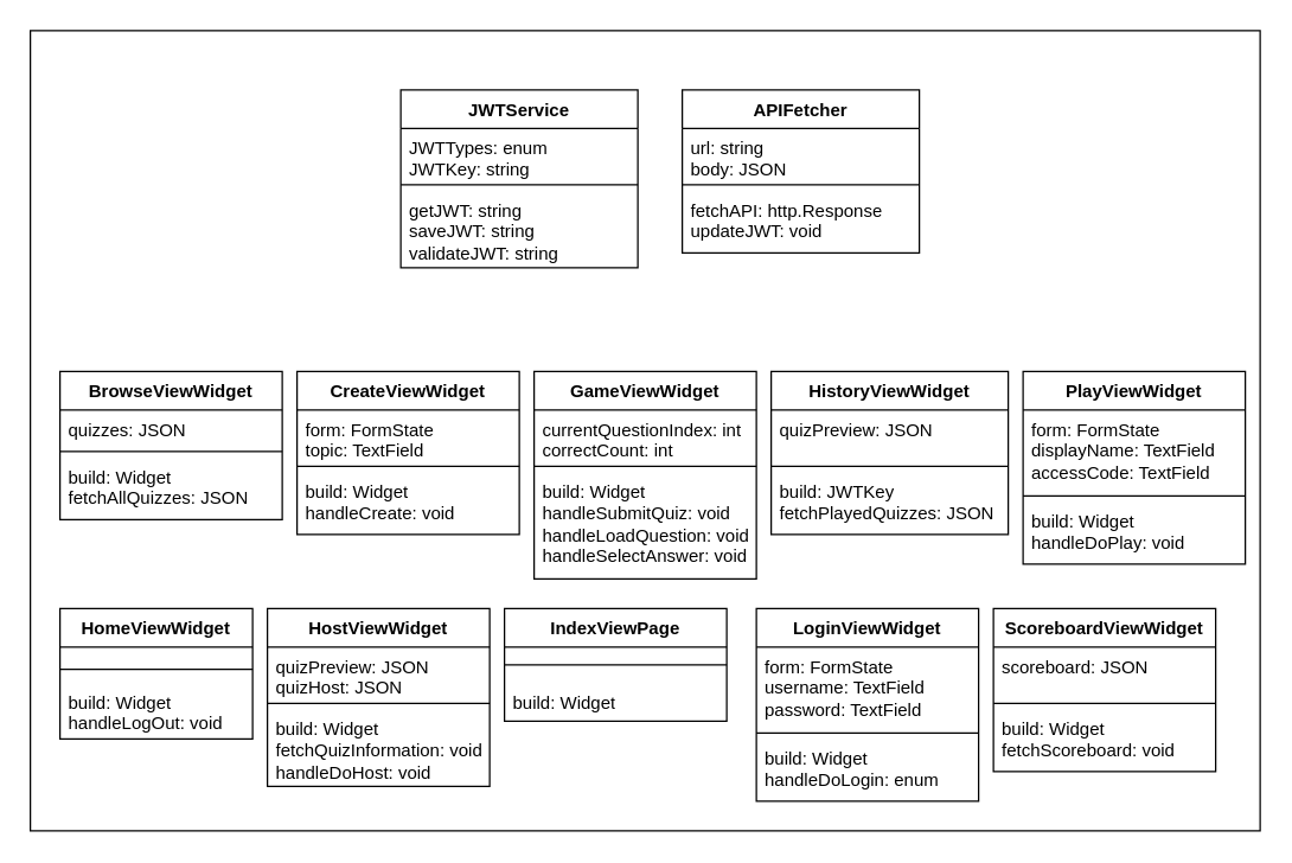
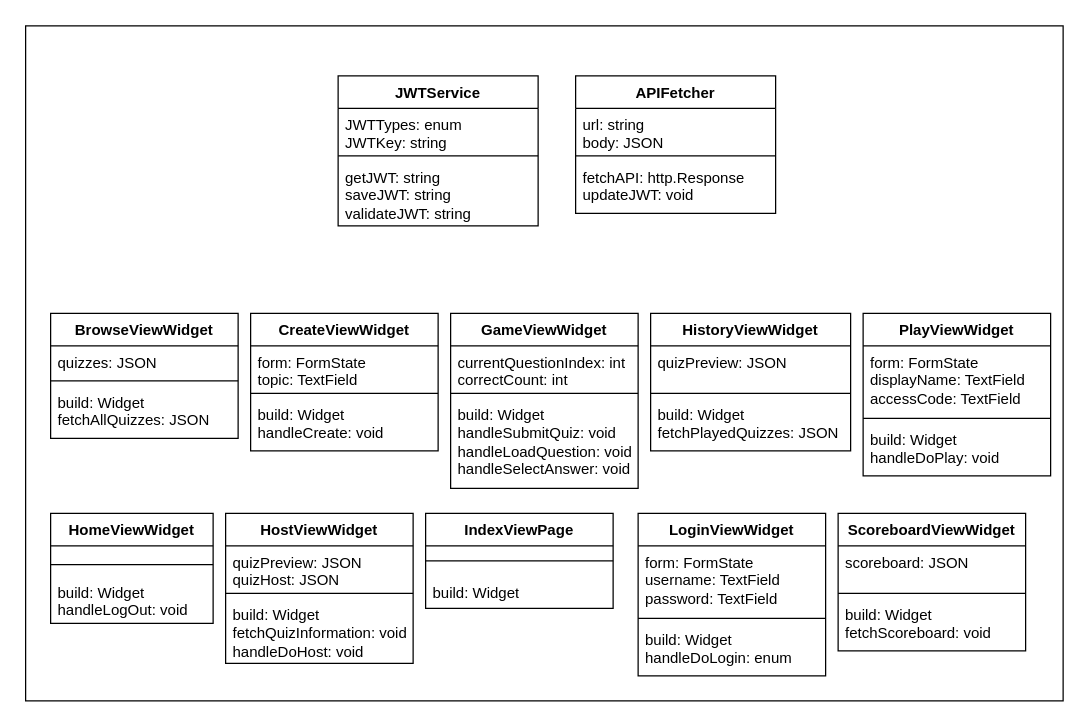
  <mxCell id="0" />
  <mxCell id="1" parent="0" />
  <mxCell id="2" value="" style="rounded=0;whiteSpace=wrap;html=1;" vertex="1" parent="1"><mxGeometry x="20" y="20" width="830" height="540" as="geometry" /></mxCell>
  <mxCell id="3" value="JWTService" style="swimlane;fontStyle=1;align=center;verticalAlign=top;childLayout=stackLayout;horizontal=1;startSize=26;horizontalStack=0;resizeParent=1;resizeParentMax=0;resizeLast=0;collapsible=1;marginBottom=0;whiteSpace=wrap;html=1;" vertex="1" parent="1"><mxGeometry x="270" y="60" width="160" height="120" as="geometry" /></mxCell>
  <mxCell id="4" value="JWTTypes: enum&lt;div&gt;JWTKey: string&lt;/div&gt;" style="text;strokeColor=none;fillColor=none;align=left;verticalAlign=top;spacingLeft=4;spacingRight=4;overflow=hidden;rotatable=0;points=[[0,0.5],[1,0.5]];portConstraint=eastwest;whiteSpace=wrap;html=1;" vertex="1" parent="3"><mxGeometry y="26" width="160" height="34" as="geometry" /></mxCell>
  <mxCell id="5" value="" style="line;strokeWidth=1;fillColor=none;align=left;verticalAlign=middle;spacingTop=-1;spacingLeft=3;spacingRight=3;rotatable=0;labelPosition=right;points=[];portConstraint=eastwest;strokeColor=inherit;" vertex="1" parent="3"><mxGeometry y="60" width="160" height="8" as="geometry" /></mxCell>
  <mxCell id="6" value="getJWT: string&lt;div&gt;saveJWT: string&lt;/div&gt;&lt;div&gt;validateJWT: string&lt;/div&gt;" style="text;strokeColor=none;fillColor=none;align=left;verticalAlign=top;spacingLeft=4;spacingRight=4;overflow=hidden;rotatable=0;points=[[0,0.5],[1,0.5]];portConstraint=eastwest;whiteSpace=wrap;html=1;" vertex="1" parent="3"><mxGeometry y="68" width="160" height="52" as="geometry" /></mxCell>
  <mxCell id="7" value="BrowseViewWidget" style="swimlane;fontStyle=1;align=center;verticalAlign=top;childLayout=stackLayout;horizontal=1;startSize=26;horizontalStack=0;resizeParent=1;resizeParentMax=0;resizeLast=0;collapsible=1;marginBottom=0;whiteSpace=wrap;html=1;" vertex="1" parent="1"><mxGeometry x="40" y="250" width="150" height="100" as="geometry" /></mxCell>
  <mxCell id="8" value="quizzes: JSON" style="text;strokeColor=none;fillColor=none;align=left;verticalAlign=top;spacingLeft=4;spacingRight=4;overflow=hidden;rotatable=0;points=[[0,0.5],[1,0.5]];portConstraint=eastwest;whiteSpace=wrap;html=1;" vertex="1" parent="7"><mxGeometry y="26" width="150" height="24" as="geometry" /></mxCell>
  <mxCell id="9" value="" style="line;strokeWidth=1;fillColor=none;align=left;verticalAlign=middle;spacingTop=-1;spacingLeft=3;spacingRight=3;rotatable=0;labelPosition=right;points=[];portConstraint=eastwest;strokeColor=inherit;" vertex="1" parent="7"><mxGeometry y="50" width="150" height="8" as="geometry" /></mxCell>
  <mxCell id="10" value="build: Widget&lt;div&gt;fetchAllQuizzes: JSON&lt;/div&gt;" style="text;strokeColor=none;fillColor=none;align=left;verticalAlign=top;spacingLeft=4;spacingRight=4;overflow=hidden;rotatable=0;points=[[0,0.5],[1,0.5]];portConstraint=eastwest;whiteSpace=wrap;html=1;" vertex="1" parent="7"><mxGeometry y="58" width="150" height="42" as="geometry" /></mxCell>
  <mxCell id="11" value="CreateViewWidget" style="swimlane;fontStyle=1;align=center;verticalAlign=top;childLayout=stackLayout;horizontal=1;startSize=26;horizontalStack=0;resizeParent=1;resizeParentMax=0;resizeLast=0;collapsible=1;marginBottom=0;whiteSpace=wrap;html=1;" vertex="1" parent="1"><mxGeometry x="200" y="250" width="150" height="110" as="geometry" /></mxCell>
  <mxCell id="12" value="form: FormState&lt;div&gt;topic: TextField&lt;/div&gt;" style="text;strokeColor=none;fillColor=none;align=left;verticalAlign=top;spacingLeft=4;spacingRight=4;overflow=hidden;rotatable=0;points=[[0,0.5],[1,0.5]];portConstraint=eastwest;whiteSpace=wrap;html=1;" vertex="1" parent="11"><mxGeometry y="26" width="150" height="34" as="geometry" /></mxCell>
  <mxCell id="13" value="" style="line;strokeWidth=1;fillColor=none;align=left;verticalAlign=middle;spacingTop=-1;spacingLeft=3;spacingRight=3;rotatable=0;labelPosition=right;points=[];portConstraint=eastwest;strokeColor=inherit;" vertex="1" parent="11"><mxGeometry y="60" width="150" height="8" as="geometry" /></mxCell>
  <mxCell id="14" value="build: Widget&lt;div&gt;handleCreate: void&lt;/div&gt;" style="text;strokeColor=none;fillColor=none;align=left;verticalAlign=top;spacingLeft=4;spacingRight=4;overflow=hidden;rotatable=0;points=[[0,0.5],[1,0.5]];portConstraint=eastwest;whiteSpace=wrap;html=1;" vertex="1" parent="11"><mxGeometry y="68" width="150" height="42" as="geometry" /></mxCell>
  <mxCell id="15" value="GameViewWidget" style="swimlane;fontStyle=1;align=center;verticalAlign=top;childLayout=stackLayout;horizontal=1;startSize=26;horizontalStack=0;resizeParent=1;resizeParentMax=0;resizeLast=0;collapsible=1;marginBottom=0;whiteSpace=wrap;html=1;" vertex="1" parent="1"><mxGeometry x="360" y="250" width="150" height="140" as="geometry" /></mxCell>
  <mxCell id="16" value="currentQuestionIndex: int&lt;div&gt;correctCount: int&lt;/div&gt;" style="text;strokeColor=none;fillColor=none;align=left;verticalAlign=top;spacingLeft=4;spacingRight=4;overflow=hidden;rotatable=0;points=[[0,0.5],[1,0.5]];portConstraint=eastwest;whiteSpace=wrap;html=1;" vertex="1" parent="15"><mxGeometry y="26" width="150" height="34" as="geometry" /></mxCell>
  <mxCell id="17" value="" style="line;strokeWidth=1;fillColor=none;align=left;verticalAlign=middle;spacingTop=-1;spacingLeft=3;spacingRight=3;rotatable=0;labelPosition=right;points=[];portConstraint=eastwest;strokeColor=inherit;" vertex="1" parent="15"><mxGeometry y="60" width="150" height="8" as="geometry" /></mxCell>
  <mxCell id="18" value="&lt;div&gt;build: Widget&lt;/div&gt;&lt;div&gt;handleSubmitQuiz: void&lt;/div&gt;handleLoadQuestion: void&lt;div&gt;handleSelectAnswer: void&lt;/div&gt;" style="text;strokeColor=none;fillColor=none;align=left;verticalAlign=top;spacingLeft=4;spacingRight=4;overflow=hidden;rotatable=0;points=[[0,0.5],[1,0.5]];portConstraint=eastwest;whiteSpace=wrap;html=1;" vertex="1" parent="15"><mxGeometry y="68" width="150" height="72" as="geometry" /></mxCell>
  <mxCell id="19" value="HistoryViewWidget" style="swimlane;fontStyle=1;align=center;verticalAlign=top;childLayout=stackLayout;horizontal=1;startSize=26;horizontalStack=0;resizeParent=1;resizeParentMax=0;resizeLast=0;collapsible=1;marginBottom=0;whiteSpace=wrap;html=1;" vertex="1" parent="1"><mxGeometry x="520" y="250" width="160" height="110" as="geometry" /></mxCell>
  <mxCell id="20" value="quizPreview: JSON&lt;div&gt;&lt;br&gt;&lt;/div&gt;" style="text;strokeColor=none;fillColor=none;align=left;verticalAlign=top;spacingLeft=4;spacingRight=4;overflow=hidden;rotatable=0;points=[[0,0.5],[1,0.5]];portConstraint=eastwest;whiteSpace=wrap;html=1;" vertex="1" parent="19"><mxGeometry y="26" width="160" height="34" as="geometry" /></mxCell>
  <mxCell id="21" value="" style="line;strokeWidth=1;fillColor=none;align=left;verticalAlign=middle;spacingTop=-1;spacingLeft=3;spacingRight=3;rotatable=0;labelPosition=right;points=[];portConstraint=eastwest;strokeColor=inherit;" vertex="1" parent="19"><mxGeometry y="60" width="160" height="8" as="geometry" /></mxCell>
- <mxCell id="22" value="&lt;div&gt;build: JWTKey&lt;/div&gt;&lt;div&gt;fetchPlayedQuizzes: JSON&lt;/div&gt;&lt;div&gt;&lt;br&gt;&lt;/div&gt;" style="text;strokeColor=none;fillColor=none;align=left;verticalAlign=top;spacingLeft=4;spacingRight=4;overflow=hidden;rotatable=0;points=[[0,0.5],[1,0.5]];portConstraint=eastwest;whiteSpace=wrap;html=1;" vertex="1" parent="19"><mxGeometry y="68" width="160" height="42" as="geometry" /></mxCell>
+ <mxCell id="22" value="&lt;div&gt;build: Widget&lt;/div&gt;&lt;div&gt;fetchPlayedQuizzes: JSON&lt;/div&gt;&lt;div&gt;&lt;br&gt;&lt;/div&gt;" style="text;strokeColor=none;fillColor=none;align=left;verticalAlign=top;spacingLeft=4;spacingRight=4;overflow=hidden;rotatable=0;points=[[0,0.5],[1,0.5]];portConstraint=eastwest;whiteSpace=wrap;html=1;" vertex="1" parent="19"><mxGeometry y="68" width="160" height="42" as="geometry" /></mxCell>
  <mxCell id="23" value="HomeViewWidget" style="swimlane;fontStyle=1;align=center;verticalAlign=top;childLayout=stackLayout;horizontal=1;startSize=26;horizontalStack=0;resizeParent=1;resizeParentMax=0;resizeLast=0;collapsible=1;marginBottom=0;whiteSpace=wrap;html=1;" vertex="1" parent="1"><mxGeometry x="40" y="410" width="130" height="88" as="geometry" /></mxCell>
  <mxCell id="24" value="&lt;div&gt;&lt;br&gt;&lt;/div&gt;" style="text;strokeColor=none;fillColor=none;align=left;verticalAlign=top;spacingLeft=4;spacingRight=4;overflow=hidden;rotatable=0;points=[[0,0.5],[1,0.5]];portConstraint=eastwest;whiteSpace=wrap;html=1;" vertex="1" parent="23"><mxGeometry y="26" width="130" height="6" as="geometry" /></mxCell>
  <mxCell id="25" value="" style="line;strokeWidth=1;fillColor=none;align=left;verticalAlign=middle;spacingTop=-1;spacingLeft=3;spacingRight=3;rotatable=0;labelPosition=right;points=[];portConstraint=eastwest;strokeColor=inherit;" vertex="1" parent="23"><mxGeometry y="32" width="130" height="18" as="geometry" /></mxCell>
  <mxCell id="26" value="&lt;div&gt;build: Widget&lt;/div&gt;&lt;div&gt;handleLogOut: void&lt;/div&gt;" style="text;strokeColor=none;fillColor=none;align=left;verticalAlign=top;spacingLeft=4;spacingRight=4;overflow=hidden;rotatable=0;points=[[0,0.5],[1,0.5]];portConstraint=eastwest;whiteSpace=wrap;html=1;" vertex="1" parent="23"><mxGeometry y="50" width="130" height="38" as="geometry" /></mxCell>
  <mxCell id="27" value="HostViewWidget" style="swimlane;fontStyle=1;align=center;verticalAlign=top;childLayout=stackLayout;horizontal=1;startSize=26;horizontalStack=0;resizeParent=1;resizeParentMax=0;resizeLast=0;collapsible=1;marginBottom=0;whiteSpace=wrap;html=1;" vertex="1" parent="1"><mxGeometry x="180" y="410" width="150" height="120" as="geometry" /></mxCell>
  <mxCell id="28" value="quizPreview: JSON&lt;div&gt;quizHost: JSON&lt;/div&gt;" style="text;strokeColor=none;fillColor=none;align=left;verticalAlign=top;spacingLeft=4;spacingRight=4;overflow=hidden;rotatable=0;points=[[0,0.5],[1,0.5]];portConstraint=eastwest;whiteSpace=wrap;html=1;" vertex="1" parent="27"><mxGeometry y="26" width="150" height="34" as="geometry" /></mxCell>
  <mxCell id="29" value="" style="line;strokeWidth=1;fillColor=none;align=left;verticalAlign=middle;spacingTop=-1;spacingLeft=3;spacingRight=3;rotatable=0;labelPosition=right;points=[];portConstraint=eastwest;strokeColor=inherit;" vertex="1" parent="27"><mxGeometry y="60" width="150" height="8" as="geometry" /></mxCell>
  <mxCell id="30" value="build: Widget&lt;div&gt;fetchQuizInformation: void&lt;/div&gt;&lt;div&gt;handleDoHost: void&lt;/div&gt;" style="text;strokeColor=none;fillColor=none;align=left;verticalAlign=top;spacingLeft=4;spacingRight=4;overflow=hidden;rotatable=0;points=[[0,0.5],[1,0.5]];portConstraint=eastwest;whiteSpace=wrap;html=1;" vertex="1" parent="27"><mxGeometry y="68" width="150" height="52" as="geometry" /></mxCell>
  <mxCell id="31" value="IndexViewPage" style="swimlane;fontStyle=1;align=center;verticalAlign=top;childLayout=stackLayout;horizontal=1;startSize=26;horizontalStack=0;resizeParent=1;resizeParentMax=0;resizeLast=0;collapsible=1;marginBottom=0;whiteSpace=wrap;html=1;" vertex="1" parent="1"><mxGeometry x="340" y="410" width="150" height="76" as="geometry" /></mxCell>
  <mxCell id="32" value="" style="line;strokeWidth=1;fillColor=none;align=left;verticalAlign=middle;spacingTop=-1;spacingLeft=3;spacingRight=3;rotatable=0;labelPosition=right;points=[];portConstraint=eastwest;strokeColor=inherit;" vertex="1" parent="31"><mxGeometry y="26" width="150" height="24" as="geometry" /></mxCell>
  <mxCell id="33" value="build: Widget" style="text;strokeColor=none;fillColor=none;align=left;verticalAlign=top;spacingLeft=4;spacingRight=4;overflow=hidden;rotatable=0;points=[[0,0.5],[1,0.5]];portConstraint=eastwest;whiteSpace=wrap;html=1;" vertex="1" parent="31"><mxGeometry y="50" width="150" height="26" as="geometry" /></mxCell>
  <mxCell id="34" value="LoginViewWidget" style="swimlane;fontStyle=1;align=center;verticalAlign=top;childLayout=stackLayout;horizontal=1;startSize=26;horizontalStack=0;resizeParent=1;resizeParentMax=0;resizeLast=0;collapsible=1;marginBottom=0;whiteSpace=wrap;html=1;" vertex="1" parent="1"><mxGeometry x="510" y="410" width="150" height="130" as="geometry" /></mxCell>
  <mxCell id="35" value="form: FormState&lt;div&gt;username: TextField&lt;/div&gt;&lt;div&gt;password: TextField&lt;/div&gt;" style="text;strokeColor=none;fillColor=none;align=left;verticalAlign=top;spacingLeft=4;spacingRight=4;overflow=hidden;rotatable=0;points=[[0,0.5],[1,0.5]];portConstraint=eastwest;whiteSpace=wrap;html=1;" vertex="1" parent="34"><mxGeometry y="26" width="150" height="54" as="geometry" /></mxCell>
  <mxCell id="36" value="" style="line;strokeWidth=1;fillColor=none;align=left;verticalAlign=middle;spacingTop=-1;spacingLeft=3;spacingRight=3;rotatable=0;labelPosition=right;points=[];portConstraint=eastwest;strokeColor=inherit;" vertex="1" parent="34"><mxGeometry y="80" width="150" height="8" as="geometry" /></mxCell>
  <mxCell id="37" value="build: Widget&lt;div&gt;handleDoLogin: enum&lt;/div&gt;" style="text;strokeColor=none;fillColor=none;align=left;verticalAlign=top;spacingLeft=4;spacingRight=4;overflow=hidden;rotatable=0;points=[[0,0.5],[1,0.5]];portConstraint=eastwest;whiteSpace=wrap;html=1;" vertex="1" parent="34"><mxGeometry y="88" width="150" height="42" as="geometry" /></mxCell>
  <mxCell id="38" value="PlayViewWidget" style="swimlane;fontStyle=1;align=center;verticalAlign=top;childLayout=stackLayout;horizontal=1;startSize=26;horizontalStack=0;resizeParent=1;resizeParentMax=0;resizeLast=0;collapsible=1;marginBottom=0;whiteSpace=wrap;html=1;" vertex="1" parent="1"><mxGeometry x="690" y="250" width="150" height="130" as="geometry" /></mxCell>
  <mxCell id="39" value="form: FormState&lt;div&gt;displayName: TextField&lt;/div&gt;&lt;div&gt;accessCode: TextField&lt;/div&gt;" style="text;strokeColor=none;fillColor=none;align=left;verticalAlign=top;spacingLeft=4;spacingRight=4;overflow=hidden;rotatable=0;points=[[0,0.5],[1,0.5]];portConstraint=eastwest;whiteSpace=wrap;html=1;" vertex="1" parent="38"><mxGeometry y="26" width="150" height="54" as="geometry" /></mxCell>
  <mxCell id="40" value="" style="line;strokeWidth=1;fillColor=none;align=left;verticalAlign=middle;spacingTop=-1;spacingLeft=3;spacingRight=3;rotatable=0;labelPosition=right;points=[];portConstraint=eastwest;strokeColor=inherit;" vertex="1" parent="38"><mxGeometry y="80" width="150" height="8" as="geometry" /></mxCell>
  <mxCell id="41" value="build: Widget&lt;div&gt;handleDoPlay: void&lt;/div&gt;" style="text;strokeColor=none;fillColor=none;align=left;verticalAlign=top;spacingLeft=4;spacingRight=4;overflow=hidden;rotatable=0;points=[[0,0.5],[1,0.5]];portConstraint=eastwest;whiteSpace=wrap;html=1;" vertex="1" parent="38"><mxGeometry y="88" width="150" height="42" as="geometry" /></mxCell>
  <mxCell id="42" value="ScoreboardViewWidget" style="swimlane;fontStyle=1;align=center;verticalAlign=top;childLayout=stackLayout;horizontal=1;startSize=26;horizontalStack=0;resizeParent=1;resizeParentMax=0;resizeLast=0;collapsible=1;marginBottom=0;whiteSpace=wrap;html=1;" vertex="1" parent="1"><mxGeometry x="670" y="410" width="150" height="110" as="geometry" /></mxCell>
  <mxCell id="43" value="scoreboard: JSON" style="text;strokeColor=none;fillColor=none;align=left;verticalAlign=top;spacingLeft=4;spacingRight=4;overflow=hidden;rotatable=0;points=[[0,0.5],[1,0.5]];portConstraint=eastwest;whiteSpace=wrap;html=1;" vertex="1" parent="42"><mxGeometry y="26" width="150" height="34" as="geometry" /></mxCell>
  <mxCell id="44" value="" style="line;strokeWidth=1;fillColor=none;align=left;verticalAlign=middle;spacingTop=-1;spacingLeft=3;spacingRight=3;rotatable=0;labelPosition=right;points=[];portConstraint=eastwest;strokeColor=inherit;" vertex="1" parent="42"><mxGeometry y="60" width="150" height="8" as="geometry" /></mxCell>
  <mxCell id="45" value="build: Widget&lt;div&gt;fetchScoreboard: void&lt;/div&gt;" style="text;strokeColor=none;fillColor=none;align=left;verticalAlign=top;spacingLeft=4;spacingRight=4;overflow=hidden;rotatable=0;points=[[0,0.5],[1,0.5]];portConstraint=eastwest;whiteSpace=wrap;html=1;" vertex="1" parent="42"><mxGeometry y="68" width="150" height="42" as="geometry" /></mxCell>
  <mxCell id="46" value="APIFetcher" style="swimlane;fontStyle=1;align=center;verticalAlign=top;childLayout=stackLayout;horizontal=1;startSize=26;horizontalStack=0;resizeParent=1;resizeParentMax=0;resizeLast=0;collapsible=1;marginBottom=0;whiteSpace=wrap;html=1;" vertex="1" parent="1"><mxGeometry x="460" y="60" width="160" height="110" as="geometry" /></mxCell>
  <mxCell id="47" value="&lt;div&gt;url: string&lt;/div&gt;&lt;div&gt;body: JSON&lt;/div&gt;" style="text;strokeColor=none;fillColor=none;align=left;verticalAlign=top;spacingLeft=4;spacingRight=4;overflow=hidden;rotatable=0;points=[[0,0.5],[1,0.5]];portConstraint=eastwest;whiteSpace=wrap;html=1;" vertex="1" parent="46"><mxGeometry y="26" width="160" height="34" as="geometry" /></mxCell>
  <mxCell id="48" value="" style="line;strokeWidth=1;fillColor=none;align=left;verticalAlign=middle;spacingTop=-1;spacingLeft=3;spacingRight=3;rotatable=0;labelPosition=right;points=[];portConstraint=eastwest;strokeColor=inherit;" vertex="1" parent="46"><mxGeometry y="60" width="160" height="8" as="geometry" /></mxCell>
  <mxCell id="49" value="fetchAPI: http.Response&lt;div&gt;updateJWT: void&lt;/div&gt;" style="text;strokeColor=none;fillColor=none;align=left;verticalAlign=top;spacingLeft=4;spacingRight=4;overflow=hidden;rotatable=0;points=[[0,0.5],[1,0.5]];portConstraint=eastwest;whiteSpace=wrap;html=1;" vertex="1" parent="46"><mxGeometry y="68" width="160" height="42" as="geometry" /></mxCell>
